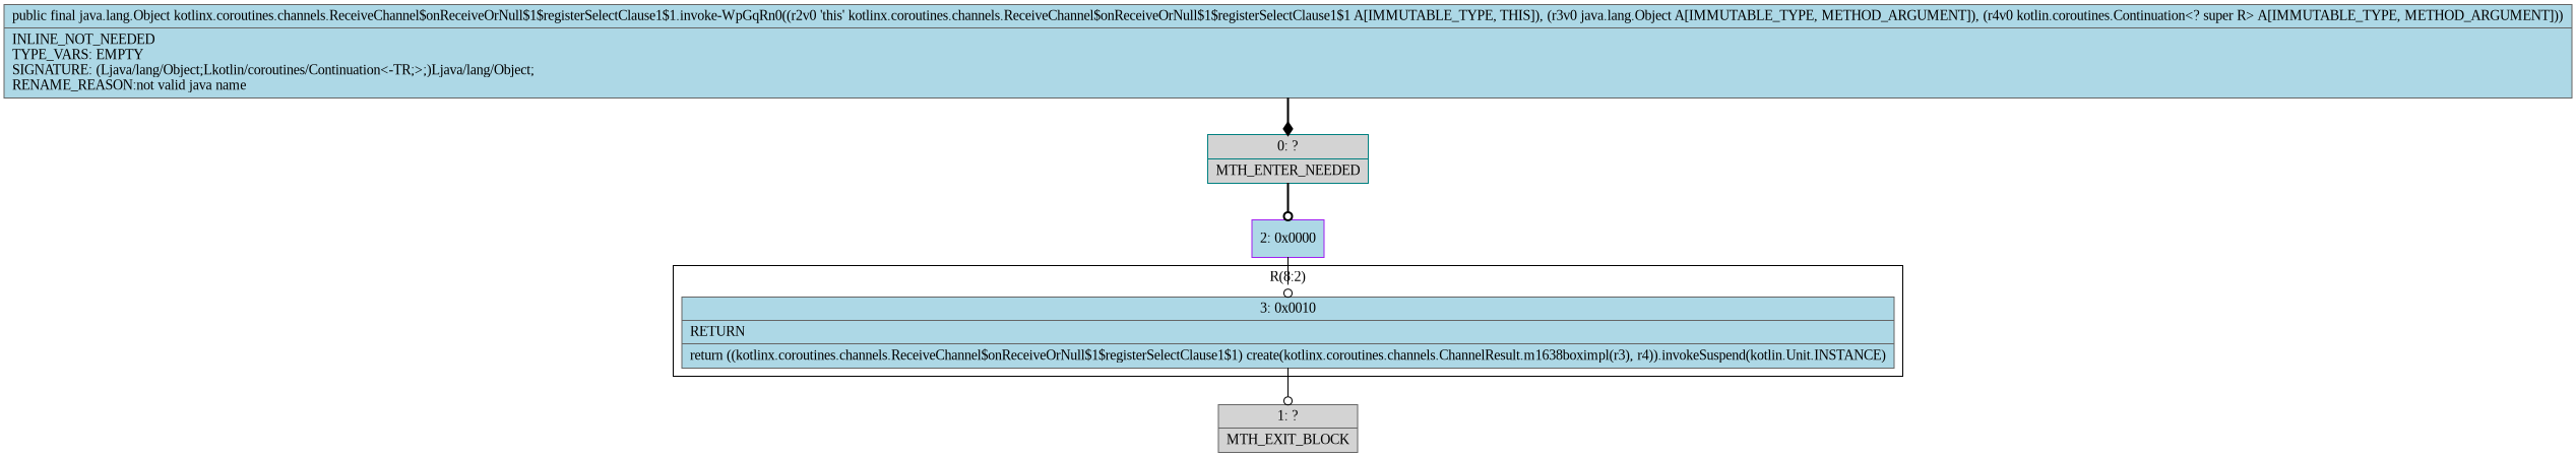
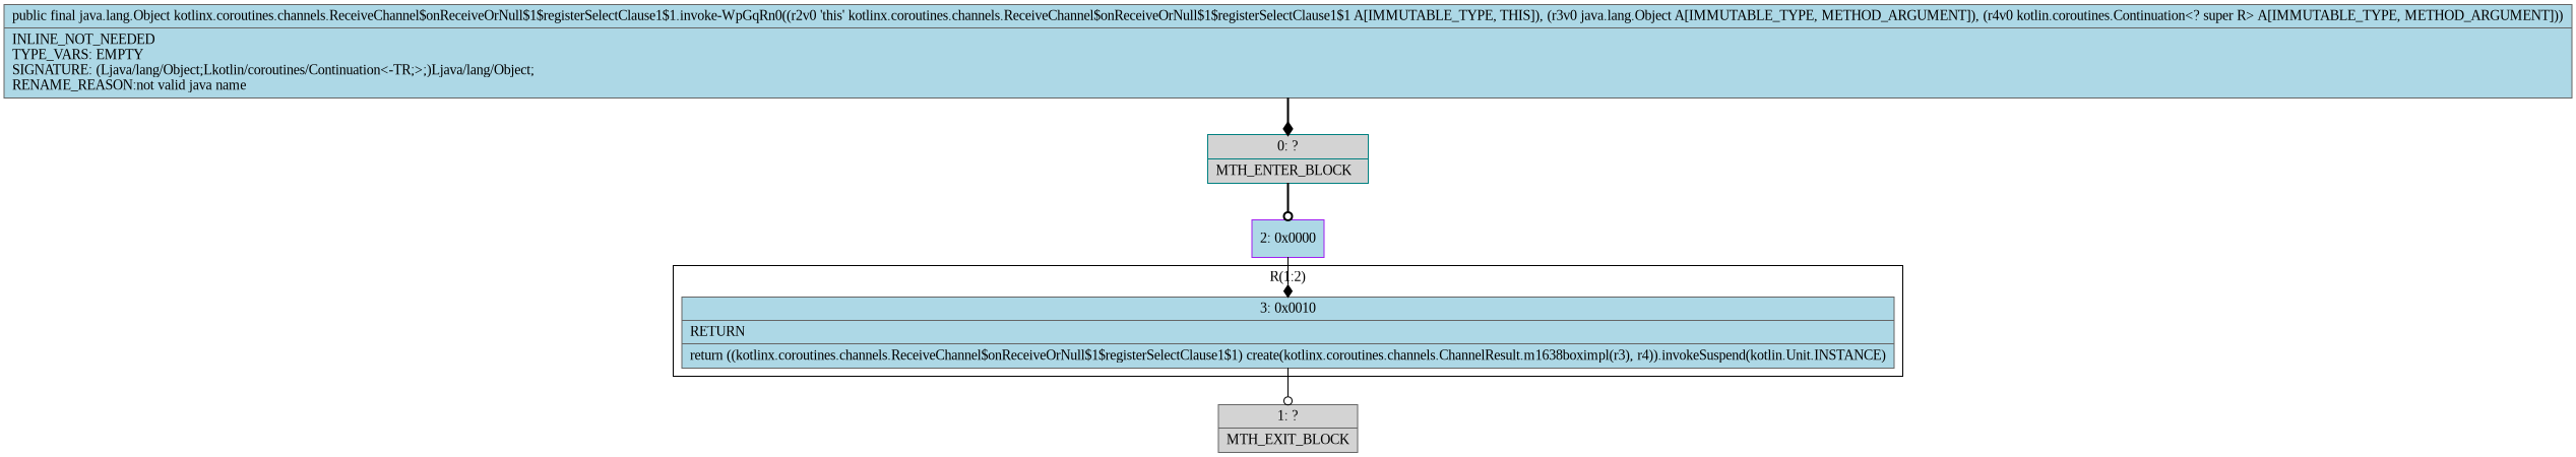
  digraph {
    fontname="Liberation Serif"
    node [color=gray40 fillcolor=lightblue fontname="Liberation Serif" shape=record style=filled]
    edge [arrowhead=odot fontname="Liberation Serif" style=solid]
    n1 [label="{3\:\ 0x0010|RETURN\l|return ((kotlinx.coroutines.channels.ReceiveChannel$onReceiveOrNull$1$registerSelectClause1$1) create(kotlinx.coroutines.channels.ChannelResult.m1638boximpl(r3), r4)).invokeSuspend(kotlin.Unit.INSTANCE)\l}"]
    n2 [fillcolor=lightgrey label="{1\:\ ?|MTH_EXIT_BLOCK\l}"]
-   n3 [color=teal fillcolor=lightgrey label="{0\:\ ?|MTH_ENTER_NEEDED\l}"]
+   n3 [color=teal fillcolor=lightgrey label="{0\:\ ?|MTH_ENTER_BLOCK\l}"]
    n4 [color=purple label="{2\:\ 0x0000}"]
    n5 [label="{public final java.lang.Object kotlinx.coroutines.channels.ReceiveChannel$onReceiveOrNull$1$registerSelectClause1$1.invoke\-WpGqRn0((r2v0 'this' kotlinx.coroutines.channels.ReceiveChannel$onReceiveOrNull$1$registerSelectClause1$1 A[IMMUTABLE_TYPE, THIS]), (r3v0 java.lang.Object A[IMMUTABLE_TYPE, METHOD_ARGUMENT]), (r4v0 kotlin.coroutines.Continuation\<? super R\> A[IMMUTABLE_TYPE, METHOD_ARGUMENT]))  | INLINE_NOT_NEEDED\lTYPE_VARS: EMPTY\lSIGNATURE: (Ljava\/lang\/Object;Lkotlin\/coroutines\/Continuation\<\-TR;\>;)Ljava\/lang\/Object;\lRENAME_REASON:not valid java name\l}"]
    subgraph cluster_1 {
-     label="R(8:2)"
+     label="R(1:2)"
      n1
    }
    n1 -> n2
    n3 -> n4 [style=bold]
-   n4 -> n1
+   n4 -> n1 [arrowhead=diamond]
    n5 -> n3 [arrowhead=diamond style=bold]
  }
